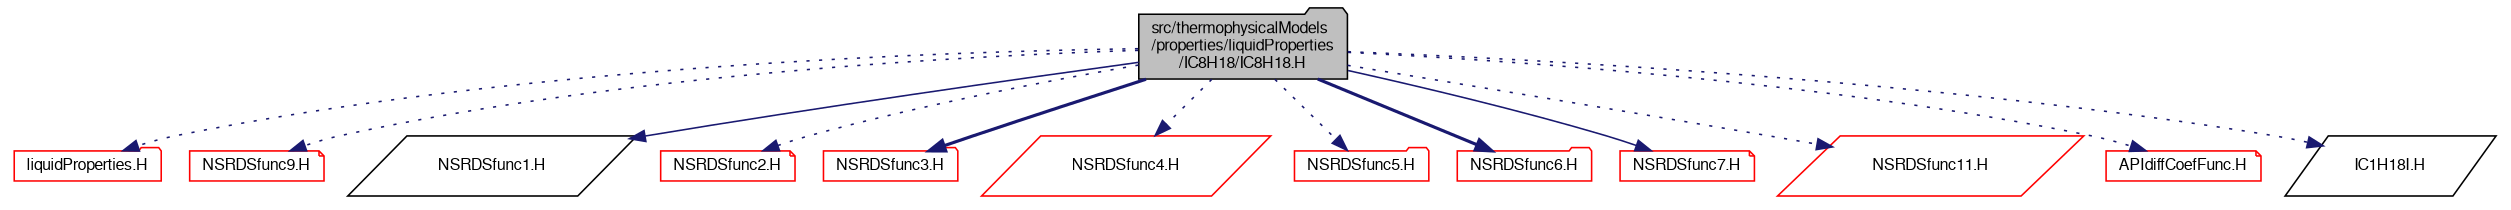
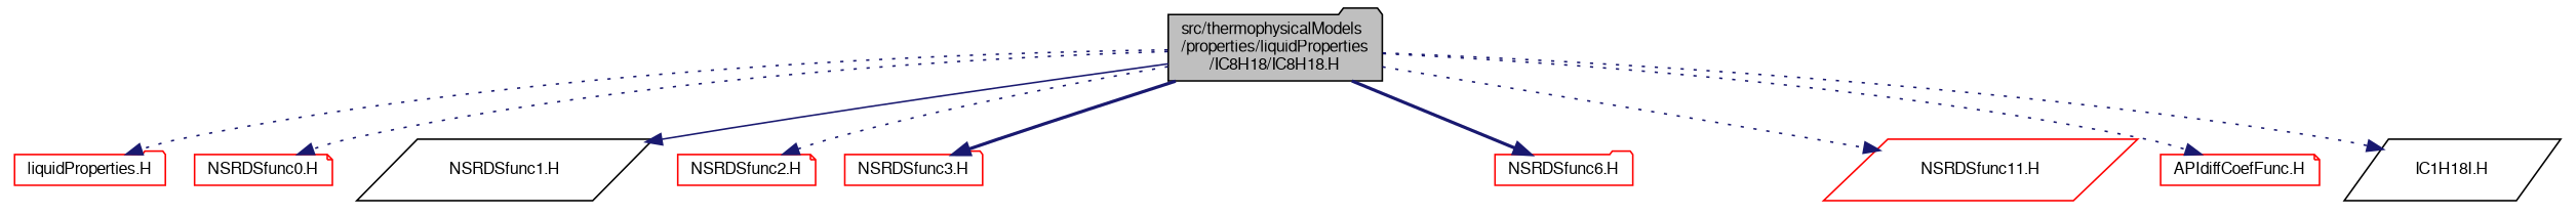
  digraph {
    node [color=red fontname=FreeSans fontsize=10 shape=folder]
    edge [color=midnightblue fontname=FreeSans fontsize=10 labelfontname=FreeSans labelfontsize=10 style=dotted]
    n1 [color=black fillcolor=grey75 fontcolor=black height=0.2 label="src/thermophysicalModels\l/properties/liquidProperties\l/IC8H18/IC8H18.H" style=filled width=0.4]
    n2 [height=0.2 label="liquidProperties.H" width=0.4]
-   n3 [height=0.2 label="NSRDSfunc9.H" shape=note width=0.4]
+   n3 [height=0.2 label="NSRDSfunc0.H" shape=note width=0.4]
    n4 [color=black height=0.2 label="NSRDSfunc1.H" shape=parallelogram width=0.4]
    n5 [height=0.2 label="NSRDSfunc2.H" shape=note width=0.4]
    n6 [height=0.2 label="NSRDSfunc3.H" width=0.4]
-   n7 [height=0.2 label="NSRDSfunc4.H" shape=parallelogram width=0.4]
-   n8 [height=0.2 label="NSRDSfunc5.H" width=0.4]
    n9 [height=0.2 label="NSRDSfunc6.H" width=0.4]
-   n10 [height=0.2 label="NSRDSfunc7.H" shape=note width=0.4]
    n11 [height=0.2 label="NSRDSfunc11.H" shape=parallelogram width=0.4]
    n12 [height=0.2 label="APIdiffCoefFunc.H" shape=note width=0.4]
    n13 [color=black height=0.2 label="IC1H18I.H" shape=parallelogram width=0.4]
    n1 -> n2
    n1 -> n3
    n1 -> n4 [style=solid]
    n1 -> n5
    n1 -> n6 [style=bold]
-   n1 -> n7
-   n1 -> n8
    n1 -> n9 [style=bold]
-   n1 -> n10 [style=solid]
    n1 -> n11
    n1 -> n12
    n1 -> n13
  }
